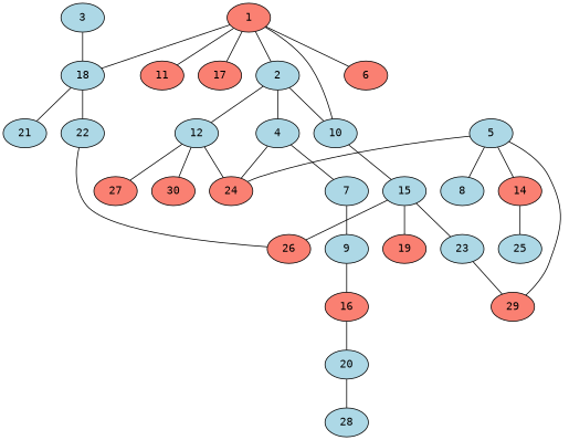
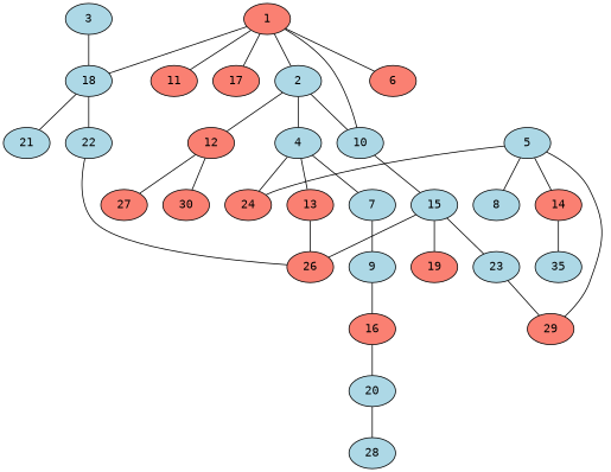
  graph {
    fontname="DejaVu Sans Mono"
    node [fillcolor=lightblue fontname="DejaVu Sans Mono" style=filled]
    edge [fontname="DejaVu Sans Mono"]
    1 [fillcolor=salmon]
    2
    6 [fillcolor=salmon]
    11 [fillcolor=salmon]
    17 [fillcolor=salmon]
    18
    10
    4
-   12
+   12 [fillcolor=salmon]
    3
    21
    22
    7
+   13 [fillcolor=salmon]
    24 [fillcolor=salmon]
    15
    27 [fillcolor=salmon]
    30 [fillcolor=salmon]
    26 [fillcolor=salmon]
    5
    8
    14 [fillcolor=salmon]
    29 [fillcolor=salmon]
    9
    19 [fillcolor=salmon]
    23
-   25
+   25 [label=35]
    16 [fillcolor=salmon]
    20
    28
    1 -- 2
    1 -- 6
    1 -- 11
    1 -- 17
    1 -- 18
    1 -- 10
    2 -- 10
    2 -- 4
    2 -- 12
    18 -- 21
    18 -- 22
    10 -- 15
    4 -- 7
+   4 -- 13
    4 -- 24
-   12 -- 24
    12 -- 27
    12 -- 30
    3 -- 18
    22 -- 26
    7 -- 9
+   13 -- 26
    15 -- 26
    15 -- 19
    15 -- 23
    5 -- 24
    5 -- 8
    5 -- 14
    5 -- 29
    14 -- 25
    9 -- 16
    23 -- 29
    16 -- 20
    20 -- 28
  }
